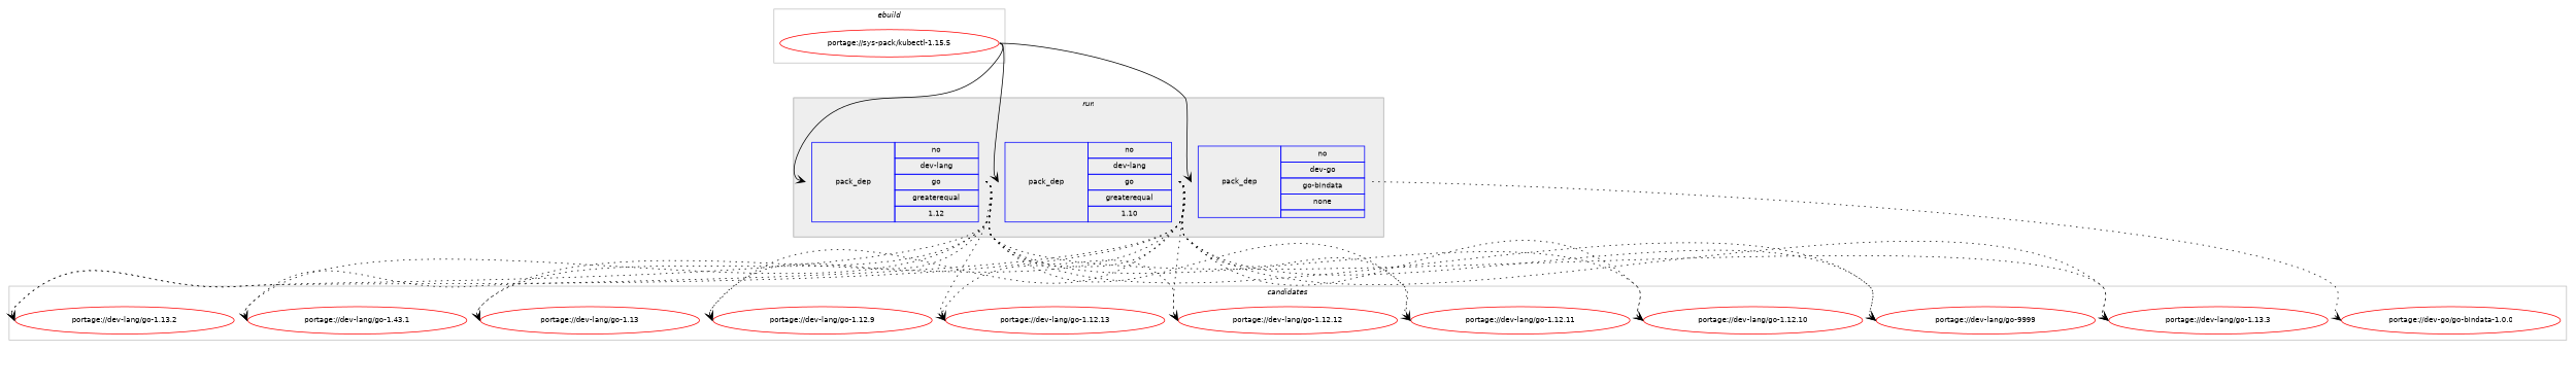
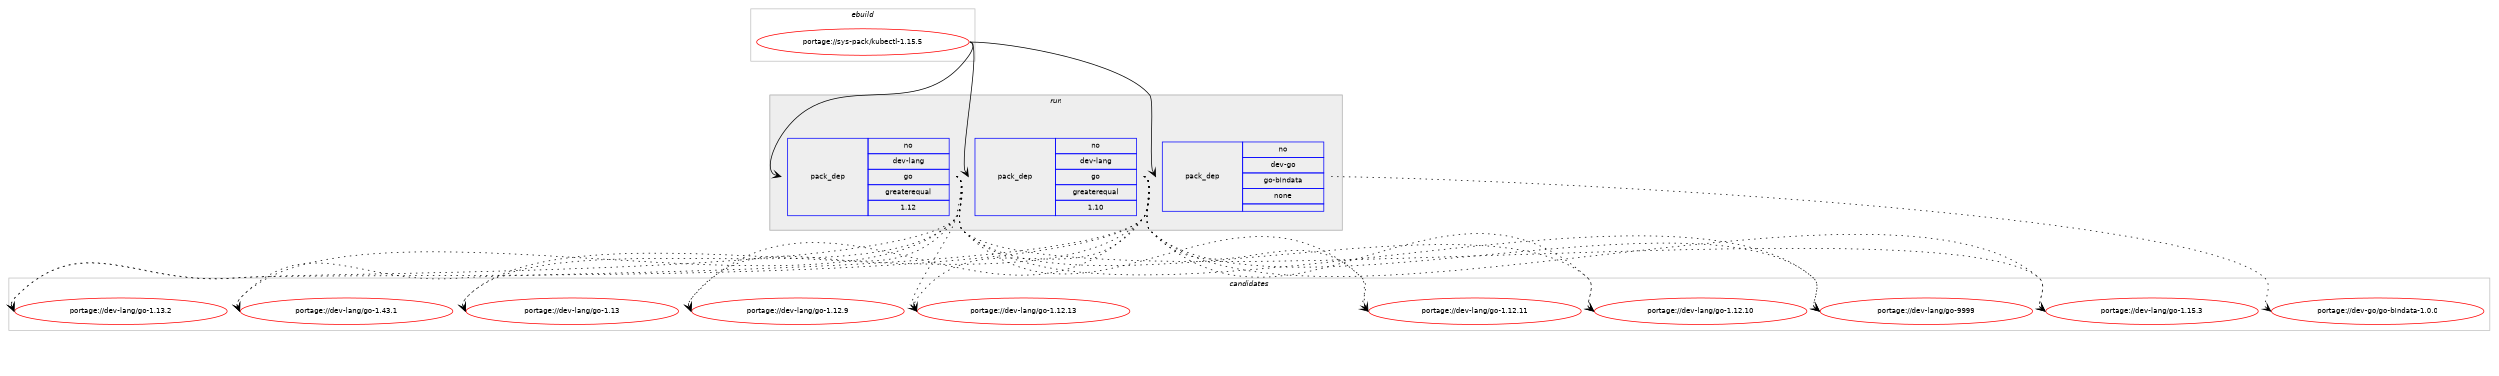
  digraph {
    compound=true
    concentrate=true
    fontname=Helvetica
    fontsize=10
    newrank=true
    rankdir=TB
    ranksep=1.5
    node [color=red fontname=Helvetica fontsize=10]
    edge [arrowhead=vee headport=w style=dotted tailport=e weight=100]
    n1 [label="portage://sys-pack/kubectl-1.15.5" width=4]
    n2 [color=blue label=<<TABLE BORDER="0" CELLBORDER="1" CELLSPACING="0" CELLPADDING="4" WIDTH="220"><TR><TD ROWSPAN="6" CELLPADDING="30">pack_dep</TD></TR><TR><TD WIDTH="110">no</TD></TR><TR><TD>dev-go</TD></TR><TR><TD>go-bindata</TD></TR><TR><TD>none</TD></TR><TR><TD></TD></TR></TABLE>> shape=none]
    n3 [color=blue label=<<TABLE BORDER="0" CELLBORDER="1" CELLSPACING="0" CELLPADDING="4" WIDTH="220"><TR><TD ROWSPAN="6" CELLPADDING="30">pack_dep</TD></TR><TR><TD WIDTH="110">no</TD></TR><TR><TD>dev-lang</TD></TR><TR><TD>go</TD></TR><TR><TD>greaterequal</TD></TR><TR><TD>1.10</TD></TR></TABLE>> shape=none]
    n4 [color=blue label=<<TABLE BORDER="0" CELLBORDER="1" CELLSPACING="0" CELLPADDING="4" WIDTH="220"><TR><TD ROWSPAN="6" CELLPADDING="30">pack_dep</TD></TR><TR><TD WIDTH="110">no</TD></TR><TR><TD>dev-lang</TD></TR><TR><TD>go</TD></TR><TR><TD>greaterequal</TD></TR><TR><TD>1.12</TD></TR></TABLE>> shape=none]
    n5 [label="portage://dev-go/go-bindata-1.0.0" width=4]
    n6 [label="portage://dev-lang/go-1.12.10" width=4]
    n7 [label="portage://dev-lang/go-1.12.11" width=4]
-   n8 [label="portage://dev-lang/go-1.12.12" width=4]
    n9 [label="portage://dev-lang/go-1.12.13" width=4]
    n10 [label="portage://dev-lang/go-1.12.9" width=4]
    n11 [label="portage://dev-lang/go-1.13" width=4]
    n12 [label="portage://dev-lang/go-1.43.1" width=4]
    n13 [label="portage://dev-lang/go-1.13.2" width=4]
-   n14 [label="portage://dev-lang/go-1.13.3" width=4]
+   n14 [label="portage://dev-lang/go-1.15.3" width=4]
    n15 [label="portage://dev-lang/go-9999" width=4]
    subgraph cluster_1 {
      color=gray
      label=<<i>ebuild</i>>
      rank=same
      n1
    }
    subgraph cluster_2 {
      color=gray
      label=<<i>dependencies</i>>
      subgraph cluster_3 {
        color=gray
        fillcolor="#eeeeee"
        label=<<i>compile</i>>
        style=filled
        subgraph sub_4 {
          color=gray
          fillcolor="#eeeeee"
          label=<<i>compile</i>>
          style=filled
          n2
        }
        subgraph sub_5 {
          color=gray
          fillcolor="#eeeeee"
          label=<<i>compile</i>>
          style=filled
          n3
        }
        subgraph sub_6 {
          color=gray
          fillcolor="#eeeeee"
          label=<<i>compile</i>>
          style=filled
          n4
        }
      }
      subgraph cluster_7 {
        color=gray
        fillcolor="#eeeeee"
        label=<<i>compile and run</i>>
        style=filled
      }
      subgraph cluster_8 {
        color=gray
        fillcolor="#eeeeee"
        label=<<i>run</i>>
        style=filled
      }
    }
    subgraph cluster_9 {
      color=gray
      label=<<i>candidates</i>>
      rank=same
      subgraph sub_10 {
        color=black
        label=<<i>candidates</i>>
        nodesep=1
        rank=same
        n5
      }
      subgraph sub_11 {
        color=black
        label=<<i>candidates</i>>
        nodesep=1
        rank=same
        n6
        n7
-       n8
        n9
        n10
        n11
        n12
        n13
        n14
        n15
      }
      subgraph sub_12 {
        color=black
        label=<<i>candidates</i>>
        nodesep=1
        rank=same
        n6
        n7
-       n8
        n9
        n10
        n11
        n12
        n13
        n14
        n15
      }
    }
    n1 -> n2 [style=solid weight=20]
    n1 -> n3 [style=solid weight=20]
    n1 -> n4 [style=solid weight=20]
    n2 -> n5
    n3 -> n6
    n3 -> n7
-   n3 -> n8
    n3 -> n9
    n3 -> n10
    n3 -> n11
    n3 -> n12
    n3 -> n13
    n3 -> n14
    n3 -> n15
    n4 -> n6
    n4 -> n7
-   n4 -> n8
    n4 -> n9
    n4 -> n10
    n4 -> n11
    n4 -> n12
    n4 -> n13
    n4 -> n14
    n4 -> n15
  }
